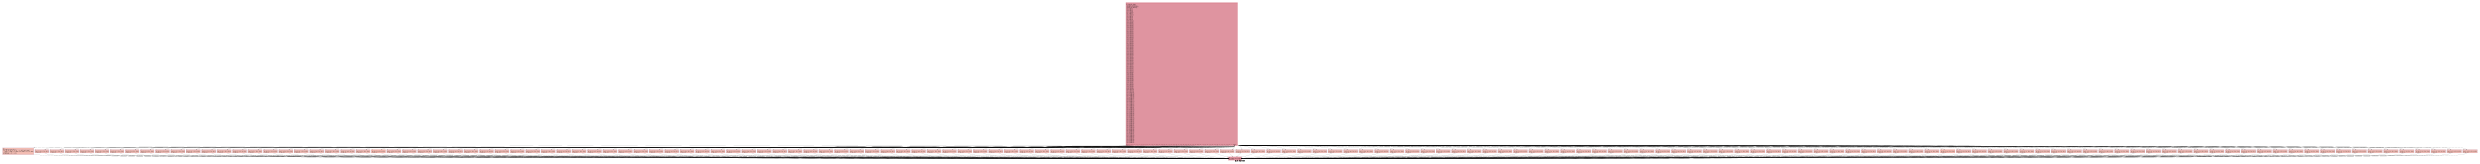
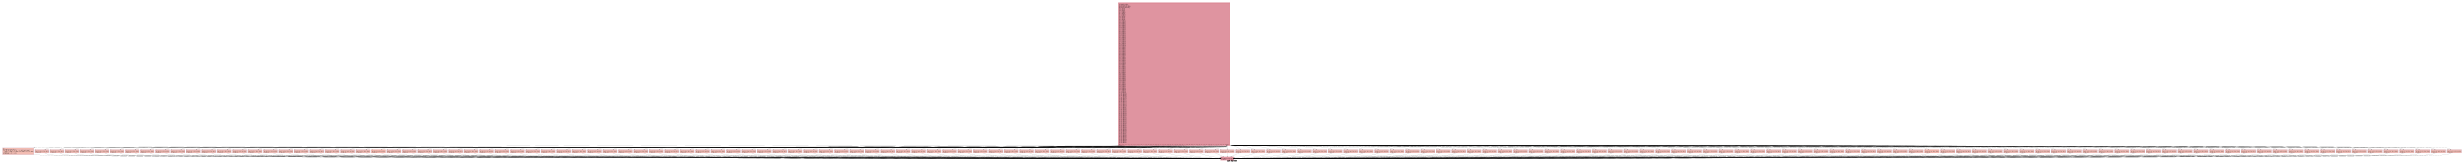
  digraph {
    label="CFG for 'Image' function"
    node [color="#3d50c3ff" fillcolor="#e1675170" fontname=Courier shape=record style=filled]
    n1 [color="#b70d28ff" fillcolor="#b70d2870" label="{1:\l|  %2 = alloca ptr, align 8\l  %3 = alloca i32, align 4\l  store i32 %0, ptr %3, align 4\l  %4 = load i32, ptr %3, align 4\l  switch i32 %4, label %163 [\l    i32 0, label %5\l    i32 9, label %6\l    i32 8, label %7\l    i32 10, label %8\l    i32 11, label %9\l    i32 12, label %10\l    i32 1, label %11\l    i32 15, label %12\l    i32 16, label %13\l    i32 2, label %14\l    i32 5, label %15\l    i32 4, label %16\l    i32 6, label %17\l    i32 7, label %18\l    i32 20, label %19\l    i32 21, label %20\l    i32 22, label %21\l    i32 23, label %22\l    i32 24, label %23\l    i32 25, label %24\l    i32 26, label %25\l    i32 27, label %26\l    i32 28, label %27\l    i32 29, label %28\l    i32 30, label %29\l    i32 31, label %30\l    i32 32, label %31\l    i32 33, label %32\l    i32 36, label %33\l    i32 37, label %34\l    i32 38, label %35\l    i32 39, label %36\l    i32 40, label %37\l    i32 41, label %38\l    i32 44, label %39\l    i32 42, label %40\l    i32 43, label %41\l    i32 45, label %42\l    i32 46, label %43\l    i32 13, label %44\l    i32 14, label %45\l    i32 47, label %46\l    i32 48, label %47\l    i32 49, label %48\l    i32 50, label %49\l    i32 51, label %50\l    i32 34, label %51\l    i32 35, label %52\l    i32 54, label %53\l    i32 53, label %54\l    i32 52, label %55\l    i32 55, label %56\l    i32 56, label %57\l    i32 57, label %58\l    i32 58, label %59\l    i32 59, label %60\l    i32 60, label %61\l    i32 61, label %62\l    i32 62, label %63\l    i32 63, label %64\l    i32 64, label %65\l    i32 65, label %66\l    i32 66, label %67\l    i32 67, label %68\l    i32 68, label %69\l    i32 69, label %70\l    i32 70, label %71\l    i32 71, label %72\l    i32 72, label %73\l    i32 73, label %74\l    i32 74, label %75\l    i32 75, label %76\l    i32 76, label %77\l    i32 77, label %78\l    i32 78, label %79\l    i32 79, label %80\l    i32 80, label %81\l    i32 81, label %82\l    i32 82, label %83\l    i32 83, label %84\l    i32 84, label %85\l    i32 85, label %86\l    i32 86, label %87\l    i32 87, label %88\l    i32 88, label %89\l    i32 89, label %90\l    i32 90, label %91\l    i32 91, label %92\l    i32 92, label %93\l    i32 93, label %94\l    i32 94, label %95\l    i32 95, label %96\l    i32 96, label %97\l    i32 97, label %98\l    i32 98, label %99\l    i32 99, label %100\l    i32 17, label %101\l    i32 18, label %102\l    i32 19, label %103\l    i32 100, label %104\l    i32 101, label %105\l    i32 102, label %106\l    i32 103, label %107\l    i32 111, label %108\l    i32 104, label %109\l    i32 105, label %110\l    i32 106, label %111\l    i32 107, label %112\l    i32 108, label %113\l    i32 109, label %114\l    i32 110, label %115\l    i32 112, label %116\l    i32 113, label %117\l    i32 114, label %118\l    i32 115, label %119\l    i32 116, label %120\l    i32 117, label %121\l    i32 119, label %122\l    i32 120, label %123\l    i32 121, label %124\l    i32 122, label %125\l    i32 123, label %126\l    i32 124, label %127\l    i32 125, label %128\l    i32 126, label %129\l    i32 127, label %130\l    i32 128, label %131\l    i32 129, label %132\l    i32 130, label %133\l    i32 131, label %134\l    i32 132, label %135\l    i32 133, label %136\l    i32 134, label %137\l    i32 135, label %138\l    i32 136, label %139\l    i32 137, label %140\l    i32 138, label %141\l    i32 139, label %142\l    i32 140, label %143\l    i32 141, label %144\l    i32 142, label %145\l    i32 143, label %146\l    i32 144, label %147\l    i32 145, label %148\l    i32 146, label %149\l    i32 148, label %150\l    i32 147, label %151\l    i32 150, label %152\l    i32 151, label %153\l    i32 152, label %154\l    i32 153, label %155\l    i32 154, label %156\l    i32 155, label %157\l    i32 156, label %158\l    i32 157, label %159\l    i32 158, label %160\l    i32 159, label %161\l    i32 160, label %162\l  ]\l|{<s0>def|<s1>0|<s2>9|<s3>8|<s4>10|<s5>11|<s6>12|<s7>1|<s8>15|<s9>16|<s10>2|<s11>5|<s12>4|<s13>6|<s14>7|<s15>20|<s16>21|<s17>22|<s18>23|<s19>24|<s20>25|<s21>26|<s22>27|<s23>28|<s24>29|<s25>30|<s26>31|<s27>32|<s28>33|<s29>36|<s30>37|<s31>38|<s32>39|<s33>40|<s34>41|<s35>44|<s36>42|<s37>43|<s38>45|<s39>46|<s40>13|<s41>14|<s42>47|<s43>48|<s44>49|<s45>50|<s46>51|<s47>34|<s48>35|<s49>54|<s50>53|<s51>52|<s52>55|<s53>56|<s54>57|<s55>58|<s56>59|<s57>60|<s58>61|<s59>62|<s60>63|<s61>64|<s62>65|<s63>66|<s64>truncated...}}"]
    n2 [label="{163:\l|  %164 = load i32, ptr %3, align 4\l  %165 = call i32 (ptr, i32, i64, ptr, ...) @__sprintf_chk(ptr noundef\l... @Image.b, i32 noundef 0, i64 noundef 20, ptr noundef @.str.160, i32 noundef\l... %164)\l  store ptr @Image.b, ptr %2, align 8\l  br label %166\l}"]
    n3 [label="{5:\l|  store ptr @.str.2, ptr %2, align 8\l  br label %166\l}"]
    n4 [label="{6:\l|  store ptr @.str.3, ptr %2, align 8\l  br label %166\l}"]
    n5 [label="{7:\l|  store ptr @.str.4, ptr %2, align 8\l  br label %166\l}"]
    n6 [label="{8:\l|  store ptr @.str.5, ptr %2, align 8\l  br label %166\l}"]
    n7 [label="{9:\l|  store ptr @.str.6, ptr %2, align 8\l  br label %166\l}"]
    n8 [label="{10:\l|  store ptr @.str.7, ptr %2, align 8\l  br label %166\l}"]
    n9 [label="{11:\l|  store ptr @.str.8, ptr %2, align 8\l  br label %166\l}"]
    n10 [label="{12:\l|  store ptr @.str.9, ptr %2, align 8\l  br label %166\l}"]
    n11 [label="{13:\l|  store ptr @.str.10, ptr %2, align 8\l  br label %166\l}"]
    n12 [label="{14:\l|  store ptr @.str.11, ptr %2, align 8\l  br label %166\l}"]
    n13 [label="{15:\l|  store ptr @.str.12, ptr %2, align 8\l  br label %166\l}"]
    n14 [label="{16:\l|  store ptr @.str.13, ptr %2, align 8\l  br label %166\l}"]
    n15 [label="{17:\l|  store ptr @.str.14, ptr %2, align 8\l  br label %166\l}"]
    n16 [label="{18:\l|  store ptr @.str.15, ptr %2, align 8\l  br label %166\l}"]
    n17 [label="{19:\l|  store ptr @.str.16, ptr %2, align 8\l  br label %166\l}"]
    n18 [label="{20:\l|  store ptr @.str.17, ptr %2, align 8\l  br label %166\l}"]
    n19 [label="{21:\l|  store ptr @.str.18, ptr %2, align 8\l  br label %166\l}"]
    n20 [label="{22:\l|  store ptr @.str.19, ptr %2, align 8\l  br label %166\l}"]
    n21 [label="{23:\l|  store ptr @.str.20, ptr %2, align 8\l  br label %166\l}"]
    n22 [label="{24:\l|  store ptr @.str.21, ptr %2, align 8\l  br label %166\l}"]
    n23 [label="{25:\l|  store ptr @.str.22, ptr %2, align 8\l  br label %166\l}"]
    n24 [label="{26:\l|  store ptr @.str.23, ptr %2, align 8\l  br label %166\l}"]
    n25 [color="#b70d28ff" label="{27:\l|  store ptr @.str.24, ptr %2, align 8\l  br label %166\l}"]
    n26 [label="{28:\l|  store ptr @.str.25, ptr %2, align 8\l  br label %166\l}"]
    n27 [label="{29:\l|  store ptr @.str.26, ptr %2, align 8\l  br label %166\l}"]
    n28 [label="{30:\l|  store ptr @.str.27, ptr %2, align 8\l  br label %166\l}"]
    n29 [label="{31:\l|  store ptr @.str.28, ptr %2, align 8\l  br label %166\l}"]
    n30 [label="{32:\l|  store ptr @.str.29, ptr %2, align 8\l  br label %166\l}"]
    n31 [label="{33:\l|  store ptr @.str.30, ptr %2, align 8\l  br label %166\l}"]
    n32 [label="{34:\l|  store ptr @.str.31, ptr %2, align 8\l  br label %166\l}"]
    n33 [label="{35:\l|  store ptr @.str.32, ptr %2, align 8\l  br label %166\l}"]
    n34 [label="{36:\l|  store ptr @.str.33, ptr %2, align 8\l  br label %166\l}"]
    n35 [label="{37:\l|  store ptr @.str.34, ptr %2, align 8\l  br label %166\l}"]
    n36 [label="{38:\l|  store ptr @.str.35, ptr %2, align 8\l  br label %166\l}"]
    n37 [label="{39:\l|  store ptr @.str.36, ptr %2, align 8\l  br label %166\l}"]
    n38 [label="{40:\l|  store ptr @.str.37, ptr %2, align 8\l  br label %166\l}"]
    n39 [label="{41:\l|  store ptr @.str.38, ptr %2, align 8\l  br label %166\l}"]
    n40 [label="{42:\l|  store ptr @.str.39, ptr %2, align 8\l  br label %166\l}"]
    n41 [label="{43:\l|  store ptr @.str.40, ptr %2, align 8\l  br label %166\l}"]
    n42 [label="{44:\l|  store ptr @.str.41, ptr %2, align 8\l  br label %166\l}"]
    n43 [label="{45:\l|  store ptr @.str.42, ptr %2, align 8\l  br label %166\l}"]
    n44 [label="{46:\l|  store ptr @.str.43, ptr %2, align 8\l  br label %166\l}"]
    n45 [label="{47:\l|  store ptr @.str.44, ptr %2, align 8\l  br label %166\l}"]
    n46 [label="{48:\l|  store ptr @.str.45, ptr %2, align 8\l  br label %166\l}"]
    n47 [label="{49:\l|  store ptr @.str.46, ptr %2, align 8\l  br label %166\l}"]
    n48 [label="{50:\l|  store ptr @.str.47, ptr %2, align 8\l  br label %166\l}"]
    n49 [label="{51:\l|  store ptr @.str.48, ptr %2, align 8\l  br label %166\l}"]
    n50 [label="{52:\l|  store ptr @.str.49, ptr %2, align 8\l  br label %166\l}"]
    n51 [label="{53:\l|  store ptr @.str.50, ptr %2, align 8\l  br label %166\l}"]
    n52 [label="{54:\l|  store ptr @.str.51, ptr %2, align 8\l  br label %166\l}"]
    n53 [label="{55:\l|  store ptr @.str.52, ptr %2, align 8\l  br label %166\l}"]
    n54 [label="{56:\l|  store ptr @.str.53, ptr %2, align 8\l  br label %166\l}"]
    n55 [label="{57:\l|  store ptr @.str.54, ptr %2, align 8\l  br label %166\l}"]
    n56 [label="{59:\l|  store ptr @.str.56, ptr %2, align 8\l  br label %166\l}"]
    n57 [label="{60:\l|  store ptr @.str.57, ptr %2, align 8\l  br label %166\l}"]
    n58 [label="{61:\l|  store ptr @.str.58, ptr %2, align 8\l  br label %166\l}"]
    n59 [label="{62:\l|  store ptr @.str.59, ptr %2, align 8\l  br label %166\l}"]
    n60 [label="{63:\l|  store ptr @.str.60, ptr %2, align 8\l  br label %166\l}"]
    n61 [label="{64:\l|  store ptr @.str.61, ptr %2, align 8\l  br label %166\l}"]
    n62 [label="{65:\l|  store ptr @.str.62, ptr %2, align 8\l  br label %166\l}"]
    n63 [label="{66:\l|  store ptr @.str.63, ptr %2, align 8\l  br label %166\l}"]
    n64 [label="{67:\l|  store ptr @.str.64, ptr %2, align 8\l  br label %166\l}"]
    n65 [label="{68:\l|  store ptr @.str.65, ptr %2, align 8\l  br label %166\l}"]
    n66 [label="{69:\l|  store ptr @.str.66, ptr %2, align 8\l  br label %166\l}"]
    n67 [label="{70:\l|  store ptr @.str.67, ptr %2, align 8\l  br label %166\l}"]
    n68 [label="{71:\l|  store ptr @.str.68, ptr %2, align 8\l  br label %166\l}"]
    n69 [label="{72:\l|  store ptr @.str.69, ptr %2, align 8\l  br label %166\l}"]
    n70 [label="{73:\l|  store ptr @.str.70, ptr %2, align 8\l  br label %166\l}"]
    n71 [label="{74:\l|  store ptr @.str.71, ptr %2, align 8\l  br label %166\l}"]
    n72 [label="{75:\l|  store ptr @.str.72, ptr %2, align 8\l  br label %166\l}"]
    n73 [label="{76:\l|  store ptr @.str.73, ptr %2, align 8\l  br label %166\l}"]
    n74 [label="{77:\l|  store ptr @.str.74, ptr %2, align 8\l  br label %166\l}"]
    n75 [label="{78:\l|  store ptr @.str.75, ptr %2, align 8\l  br label %166\l}"]
    n76 [label="{79:\l|  store ptr @.str.76, ptr %2, align 8\l  br label %166\l}"]
    n77 [label="{80:\l|  store ptr @.str.77, ptr %2, align 8\l  br label %166\l}"]
    n78 [label="{81:\l|  store ptr @.str.78, ptr %2, align 8\l  br label %166\l}"]
    n79 [label="{82:\l|  store ptr @.str.79, ptr %2, align 8\l  br label %166\l}"]
    n80 [label="{83:\l|  store ptr @.str.80, ptr %2, align 8\l  br label %166\l}"]
    n81 [label="{84:\l|  store ptr @.str.81, ptr %2, align 8\l  br label %166\l}"]
    n82 [label="{85:\l|  store ptr @.str.82, ptr %2, align 8\l  br label %166\l}"]
    n83 [label="{86:\l|  store ptr @.str.83, ptr %2, align 8\l  br label %166\l}"]
    n84 [label="{87:\l|  store ptr @.str.84, ptr %2, align 8\l  br label %166\l}"]
    n85 [label="{88:\l|  store ptr @.str.85, ptr %2, align 8\l  br label %166\l}"]
    n86 [label="{89:\l|  store ptr @.str.86, ptr %2, align 8\l  br label %166\l}"]
    n87 [label="{90:\l|  store ptr @.str.87, ptr %2, align 8\l  br label %166\l}"]
    n88 [label="{91:\l|  store ptr @.str.88, ptr %2, align 8\l  br label %166\l}"]
    n89 [label="{92:\l|  store ptr @.str.89, ptr %2, align 8\l  br label %166\l}"]
    n90 [label="{93:\l|  store ptr @.str.90, ptr %2, align 8\l  br label %166\l}"]
    n91 [label="{94:\l|  store ptr @.str.91, ptr %2, align 8\l  br label %166\l}"]
    n92 [label="{95:\l|  store ptr @.str.92, ptr %2, align 8\l  br label %166\l}"]
    n93 [label="{96:\l|  store ptr @.str.93, ptr %2, align 8\l  br label %166\l}"]
    n94 [label="{97:\l|  store ptr @.str.94, ptr %2, align 8\l  br label %166\l}"]
    n95 [label="{98:\l|  store ptr @.str.95, ptr %2, align 8\l  br label %166\l}"]
    n96 [label="{99:\l|  store ptr @.str.96, ptr %2, align 8\l  br label %166\l}"]
    n97 [label="{100:\l|  store ptr @.str.97, ptr %2, align 8\l  br label %166\l}"]
    n98 [label="{101:\l|  store ptr @.str.98, ptr %2, align 8\l  br label %166\l}"]
    n99 [label="{102:\l|  store ptr @.str.99, ptr %2, align 8\l  br label %166\l}"]
    n100 [label="{103:\l|  store ptr @.str.100, ptr %2, align 8\l  br label %166\l}"]
    n101 [label="{104:\l|  store ptr @.str.101, ptr %2, align 8\l  br label %166\l}"]
    n102 [label="{105:\l|  store ptr @.str.102, ptr %2, align 8\l  br label %166\l}"]
    n103 [label="{106:\l|  store ptr @.str.103, ptr %2, align 8\l  br label %166\l}"]
    n104 [label="{107:\l|  store ptr @.str.104, ptr %2, align 8\l  br label %166\l}"]
    n105 [label="{108:\l|  store ptr @.str.105, ptr %2, align 8\l  br label %166\l}"]
    n106 [label="{109:\l|  store ptr @.str.106, ptr %2, align 8\l  br label %166\l}"]
    n107 [label="{110:\l|  store ptr @.str.107, ptr %2, align 8\l  br label %166\l}"]
    n108 [label="{111:\l|  store ptr @.str.108, ptr %2, align 8\l  br label %166\l}"]
    n109 [label="{112:\l|  store ptr @.str.109, ptr %2, align 8\l  br label %166\l}"]
    n110 [label="{113:\l|  store ptr @.str.110, ptr %2, align 8\l  br label %166\l}"]
    n111 [label="{114:\l|  store ptr @.str.111, ptr %2, align 8\l  br label %166\l}"]
    n112 [label="{115:\l|  store ptr @.str.112, ptr %2, align 8\l  br label %166\l}"]
-   n113 [label="{116:\l|  store ptr @.str.113, ptr %2, align 8\l  br label %166\l}"]
    n114 [label="{117:\l|  store ptr @.str.114, ptr %2, align 8\l  br label %166\l}"]
    n115 [label="{118:\l|  store ptr @.str.115, ptr %2, align 8\l  br label %166\l}"]
    n116 [label="{119:\l|  store ptr @.str.116, ptr %2, align 8\l  br label %166\l}"]
    n117 [label="{120:\l|  store ptr @.str.117, ptr %2, align 8\l  br label %166\l}"]
    n118 [label="{121:\l|  store ptr @.str.118, ptr %2, align 8\l  br label %166\l}"]
    n119 [label="{122:\l|  store ptr @.str.119, ptr %2, align 8\l  br label %166\l}"]
    n120 [label="{123:\l|  store ptr @.str.120, ptr %2, align 8\l  br label %166\l}"]
    n121 [label="{124:\l|  store ptr @.str.121, ptr %2, align 8\l  br label %156\l}"]
    n122 [label="{125:\l|  store ptr @.str.122, ptr %2, align 8\l  br label %166\l}"]
    n123 [label="{126:\l|  store ptr @.str.173, ptr %2, align 8\l  br label %166\l}"]
    n124 [label="{127:\l|  store ptr @.str.124, ptr %2, align 8\l  br label %166\l}"]
    n125 [label="{128:\l|  store ptr @.str.125, ptr %2, align 8\l  br label %166\l}"]
    n126 [color="#b70d28ff" label="{129:\l|  store ptr @.str.126, ptr %2, align 8\l  br label %166\l}"]
    n127 [label="{130:\l|  store ptr @.str.127, ptr %2, align 8\l  br label %166\l}"]
    n128 [label="{131:\l|  store ptr @.str.128, ptr %2, align 8\l  br label %166\l}"]
    n129 [label="{132:\l|  store ptr @.str.129, ptr %2, align 8\l  br label %166\l}"]
    n130 [label="{133:\l|  store ptr @.str.130, ptr %2, align 8\l  br label %166\l}"]
    n131 [label="{134:\l|  store ptr @.str.131, ptr %2, align 8\l  br label %166\l}"]
    n132 [label="{135:\l|  store ptr @.str.132, ptr %2, align 8\l  br label %166\l}"]
    n133 [label="{136:\l|  store ptr @.str.133, ptr %2, align 8\l  br label %166\l}"]
    n134 [label="{137:\l|  store ptr @.str.134, ptr %2, align 8\l  br label %166\l}"]
    n135 [label="{138:\l|  store ptr @.str.135, ptr %2, align 8\l  br label %166\l}"]
    n136 [label="{139:\l|  store ptr @.str.136, ptr %2, align 8\l  br label %166\l}"]
    n137 [label="{140:\l|  store ptr @.str.137, ptr %2, align 8\l  br label %166\l}"]
    n138 [label="{141:\l|  store ptr @.str.138, ptr %2, align 8\l  br label %166\l}"]
    n139 [label="{142:\l|  store ptr @.str.139, ptr %2, align 8\l  br label %166\l}"]
    n140 [label="{143:\l|  store ptr @.str.140, ptr %2, align 8\l  br label %166\l}"]
    n141 [label="{144:\l|  store ptr @.str.141, ptr %2, align 8\l  br label %166\l}"]
    n142 [label="{145:\l|  store ptr @.str.142, ptr %2, align 8\l  br label %166\l}"]
    n143 [label="{146:\l|  store ptr @.str.143, ptr %2, align 8\l  br label %166\l}"]
    n144 [label="{147:\l|  store ptr @.str.144, ptr %2, align 8\l  br label %166\l}"]
    n145 [label="{148:\l|  store ptr @.str.145, ptr %2, align 8\l  br label %166\l}"]
    n146 [label="{149:\l|  store ptr @.str.146, ptr %2, align 8\l  br label %166\l}"]
    n147 [label="{150:\l|  store ptr @.str.147, ptr %2, align 8\l  br label %166\l}"]
    n148 [label="{151:\l|  store ptr @.str.148, ptr %2, align 8\l  br label %166\l}"]
    n149 [label="{152:\l|  store ptr @.str.149, ptr %2, align 8\l  br label %166\l}"]
    n150 [label="{153:\l|  store ptr @.str.150, ptr %2, align 8\l  br label %166\l}"]
    n151 [label="{154:\l|  store ptr @.str.151, ptr %2, align 8\l  br label %166\l}"]
    n152 [label="{155:\l|  store ptr @.str.152, ptr %2, align 8\l  br label %166\l}"]
    n153 [label="{156:\l|  store ptr @.str.153, ptr %2, align 8\l  br label %166\l}"]
    n154 [label="{157:\l|  store ptr @.str.154, ptr %2, align 8\l  br label %166\l}"]
    n155 [label="{158:\l|  store ptr @.str.155, ptr %2, align 8\l  br label %166\l}"]
    n156 [label="{159:\l|  store ptr @.str.156, ptr %2, align 8\l  br label %166\l}"]
    n157 [label="{160:\l|  store ptr @.str.157, ptr %2, align 8\l  br label %166\l}"]
    n158 [label="{161:\l|  store ptr @.str.158, ptr %2, align 8\l  br label %166\l}"]
    n159 [label="{162:\l|  store ptr @.str.159, ptr %2, align 8\l  br label %166\l}"]
    n160 [color="#b70d28ff" fillcolor="#b70d2870" label="{166:\l|  %167 = load ptr, ptr %2, align 8\l  ret ptr %167\l}"]
    n1 -> n2 [tailport=s0]
    n1 -> n3 [tailport=s1]
    n1 -> n4 [tailport=s2]
    n1 -> n5 [tailport=s3]
    n1 -> n6 [tailport=s4]
    n1 -> n7 [tailport=s5]
    n1 -> n8 [tailport=s6]
    n1 -> n9 [tailport=s7]
    n1 -> n10 [tailport=s8]
    n1 -> n11 [tailport=s9]
    n1 -> n12 [tailport=s10]
    n1 -> n13 [tailport=s11]
    n1 -> n14 [tailport=s12]
    n1 -> n15 [tailport=s13]
    n1 -> n16 [tailport=s14]
    n1 -> n17 [tailport=s15]
    n1 -> n18 [tailport=s16]
    n1 -> n19 [tailport=s17]
    n1 -> n20 [tailport=s18]
    n1 -> n21 [tailport=s19]
    n1 -> n22 [tailport=s20]
    n1 -> n23 [tailport=s21]
    n1 -> n24 [tailport=s22]
    n1 -> n25 [tailport=s23]
    n1 -> n26 [tailport=s24]
    n1 -> n27 [tailport=s25]
    n1 -> n28 [tailport=s26]
    n1 -> n29 [tailport=s27]
    n1 -> n30 [tailport=s28]
    n1 -> n31 [tailport=s29]
    n1 -> n32 [tailport=s30]
    n1 -> n33 [tailport=s31]
    n1 -> n34 [tailport=s32]
    n1 -> n35 [tailport=s33]
    n1 -> n36 [tailport=s34]
    n1 -> n37 [tailport=s35]
    n1 -> n38 [tailport=s36]
    n1 -> n39 [tailport=s37]
    n1 -> n40 [tailport=s38]
    n1 -> n41 [tailport=s39]
    n1 -> n42 [tailport=s40]
    n1 -> n43 [tailport=s41]
    n1 -> n44 [tailport=s42]
    n1 -> n45 [tailport=s43]
    n1 -> n46 [tailport=s44]
    n1 -> n47 [tailport=s45]
    n1 -> n48 [tailport=s46]
    n1 -> n49 [tailport=s47]
    n1 -> n50 [tailport=s48]
    n1 -> n51 [tailport=s49]
    n1 -> n52 [tailport=s50]
    n1 -> n53 [tailport=s51]
    n1 -> n54 [tailport=s52]
    n1 -> n55 [tailport=s53]
    n1 -> n56 [tailport=s55]
    n1 -> n57 [tailport=s56]
    n1 -> n58 [tailport=s57]
    n1 -> n59 [tailport=s58]
    n1 -> n60 [tailport=s59]
    n1 -> n61 [tailport=s60]
    n1 -> n62 [tailport=s61]
    n1 -> n63 [tailport=s62]
    n1 -> n64 [tailport=s63]
    n1 -> n65 [tailport=s64]
    n1 -> n66 [tailport=s64]
    n1 -> n67 [tailport=s64]
    n1 -> n68 [tailport=s64]
    n1 -> n69 [tailport=s64]
    n1 -> n70 [tailport=s64]
    n1 -> n71 [tailport=s64]
    n1 -> n72 [tailport=s64]
    n1 -> n73 [tailport=s64]
    n1 -> n74 [tailport=s64]
    n1 -> n75 [tailport=s64]
    n1 -> n76 [tailport=s64]
    n1 -> n77 [tailport=s64]
    n1 -> n78 [tailport=s64]
    n1 -> n79 [tailport=s64]
    n1 -> n80 [tailport=s64]
    n1 -> n81 [tailport=s64]
    n1 -> n82 [tailport=s64]
    n1 -> n83 [tailport=s64]
    n1 -> n84 [tailport=s64]
    n1 -> n85 [tailport=s64]
    n1 -> n86 [tailport=s64]
    n1 -> n87 [tailport=s64]
    n1 -> n88 [tailport=s64]
    n1 -> n89 [tailport=s64]
    n1 -> n90 [tailport=s64]
    n1 -> n91 [tailport=s64]
    n1 -> n92 [tailport=s64]
    n1 -> n93 [tailport=s64]
    n1 -> n94 [tailport=s64]
    n1 -> n95 [tailport=s64]
    n1 -> n96 [tailport=s64]
    n1 -> n97 [tailport=s64]
    n1 -> n98 [tailport=s64]
    n1 -> n99 [tailport=s64]
    n1 -> n100 [tailport=s64]
    n1 -> n101 [tailport=s64]
    n1 -> n102 [tailport=s64]
    n1 -> n103 [tailport=s64]
    n1 -> n104 [tailport=s64]
    n1 -> n105 [tailport=s64]
    n1 -> n106 [tailport=s64]
    n1 -> n107 [tailport=s64]
    n1 -> n108 [tailport=s64]
    n1 -> n109 [tailport=s64]
    n1 -> n110 [tailport=s64]
    n1 -> n111 [tailport=s64]
    n1 -> n112 [tailport=s64]
-   n1 -> n113 [tailport=s64]
    n1 -> n114 [tailport=s64]
    n1 -> n115 [tailport=s64]
    n1 -> n116 [tailport=s64]
    n1 -> n117 [tailport=s64]
    n1 -> n118 [tailport=s64]
    n1 -> n119 [tailport=s64]
    n1 -> n120 [tailport=s64]
    n1 -> n121 [tailport=s64]
    n1 -> n122 [tailport=s64]
    n1 -> n123 [tailport=s64]
    n1 -> n124 [tailport=s64]
    n1 -> n125 [tailport=s64]
    n1 -> n126 [tailport=s64]
    n1 -> n127 [tailport=s64]
    n1 -> n128 [tailport=s64]
    n1 -> n129 [tailport=s64]
    n1 -> n130 [tailport=s64]
    n1 -> n131 [tailport=s64]
    n1 -> n132 [tailport=s64]
    n1 -> n133 [tailport=s64]
    n1 -> n134 [tailport=s64]
    n1 -> n135 [tailport=s64]
    n1 -> n136 [tailport=s64]
    n1 -> n137 [tailport=s64]
    n1 -> n138 [tailport=s64]
    n1 -> n139 [tailport=s64]
    n1 -> n140 [tailport=s64]
    n1 -> n141 [tailport=s64]
    n1 -> n142 [tailport=s64]
    n1 -> n143 [tailport=s64]
    n1 -> n144 [tailport=s64]
    n1 -> n145 [tailport=s64]
    n1 -> n146 [tailport=s64]
    n1 -> n147 [tailport=s64]
    n1 -> n148 [tailport=s64]
    n1 -> n149 [tailport=s64]
    n1 -> n150 [tailport=s64]
    n1 -> n151 [tailport=s64]
    n1 -> n152 [tailport=s64]
    n1 -> n153 [tailport=s64]
    n1 -> n154 [tailport=s64]
    n1 -> n155 [tailport=s64]
    n1 -> n156 [tailport=s64]
    n1 -> n157 [tailport=s64]
    n1 -> n158 [tailport=s64]
    n1 -> n159 [tailport=s64]
    n2 -> n160
    n3 -> n160
    n4 -> n160
    n5 -> n160
    n6 -> n160
    n7 -> n160
    n8 -> n160
    n9 -> n160
    n10 -> n160
    n11 -> n160
    n12 -> n160
    n13 -> n160
    n14 -> n160
    n15 -> n160
    n16 -> n160
    n17 -> n160
    n18 -> n160
    n19 -> n160
    n20 -> n160
    n21 -> n160
    n22 -> n160
    n23 -> n160
    n24 -> n160
    n25 -> n160
    n26 -> n160
    n27 -> n160
    n28 -> n160
    n29 -> n160
    n30 -> n160
    n31 -> n160
    n32 -> n160
    n33 -> n160
    n34 -> n160
    n35 -> n160
    n36 -> n160
    n37 -> n160
    n38 -> n160
    n39 -> n160
    n40 -> n160
    n41 -> n160
    n42 -> n160
    n43 -> n160
    n44 -> n160
    n45 -> n160
    n46 -> n160
    n47 -> n160
    n48 -> n160
    n49 -> n160
    n50 -> n160
    n51 -> n160
    n52 -> n160
    n53 -> n160
    n54 -> n160
    n55 -> n160
    n56 -> n160
    n57 -> n160
    n58 -> n160
    n59 -> n160
    n60 -> n160
    n61 -> n160
    n62 -> n160
    n63 -> n160
    n64 -> n160
    n65 -> n160
    n66 -> n160
    n67 -> n160
    n68 -> n160
    n69 -> n160
    n70 -> n160
    n71 -> n160
    n72 -> n160
    n73 -> n160
    n74 -> n160
    n75 -> n160
    n76 -> n160
    n77 -> n160
    n78 -> n160
    n79 -> n160
    n80 -> n160
    n81 -> n160
    n82 -> n160
    n83 -> n160
    n84 -> n160
    n85 -> n160
    n86 -> n160
    n87 -> n160
    n88 -> n160
    n89 -> n160
    n90 -> n160
    n91 -> n160
    n92 -> n160
    n93 -> n160
    n94 -> n160
    n95 -> n160
    n96 -> n160
    n97 -> n160
    n98 -> n160
    n99 -> n160
    n100 -> n160
    n101 -> n160
    n102 -> n160
    n103 -> n160
    n104 -> n160
    n105 -> n160
    n106 -> n160
    n107 -> n160
    n108 -> n160
    n109 -> n160
    n110 -> n160
    n111 -> n160
    n112 -> n160
-   n113 -> n160
    n114 -> n160
    n115 -> n160
    n116 -> n160
    n117 -> n160
    n118 -> n160
    n119 -> n160
    n120 -> n160
    n121 -> n160
    n122 -> n160
    n123 -> n160
    n124 -> n160
    n125 -> n160
    n126 -> n160
    n127 -> n160
    n128 -> n160
    n129 -> n160
    n130 -> n160
    n131 -> n160
    n132 -> n160
    n133 -> n160
    n134 -> n160
    n135 -> n160
    n136 -> n160
    n137 -> n160
    n138 -> n160
    n139 -> n160
    n140 -> n160
    n141 -> n160
    n142 -> n160
    n143 -> n160
    n144 -> n160
    n145 -> n160
    n146 -> n160
    n147 -> n160
    n148 -> n160
    n149 -> n160
    n150 -> n160
    n151 -> n160
    n152 -> n160
    n153 -> n160
    n154 -> n160
    n155 -> n160
    n156 -> n160
    n157 -> n160
    n158 -> n160
    n159 -> n160
  }
